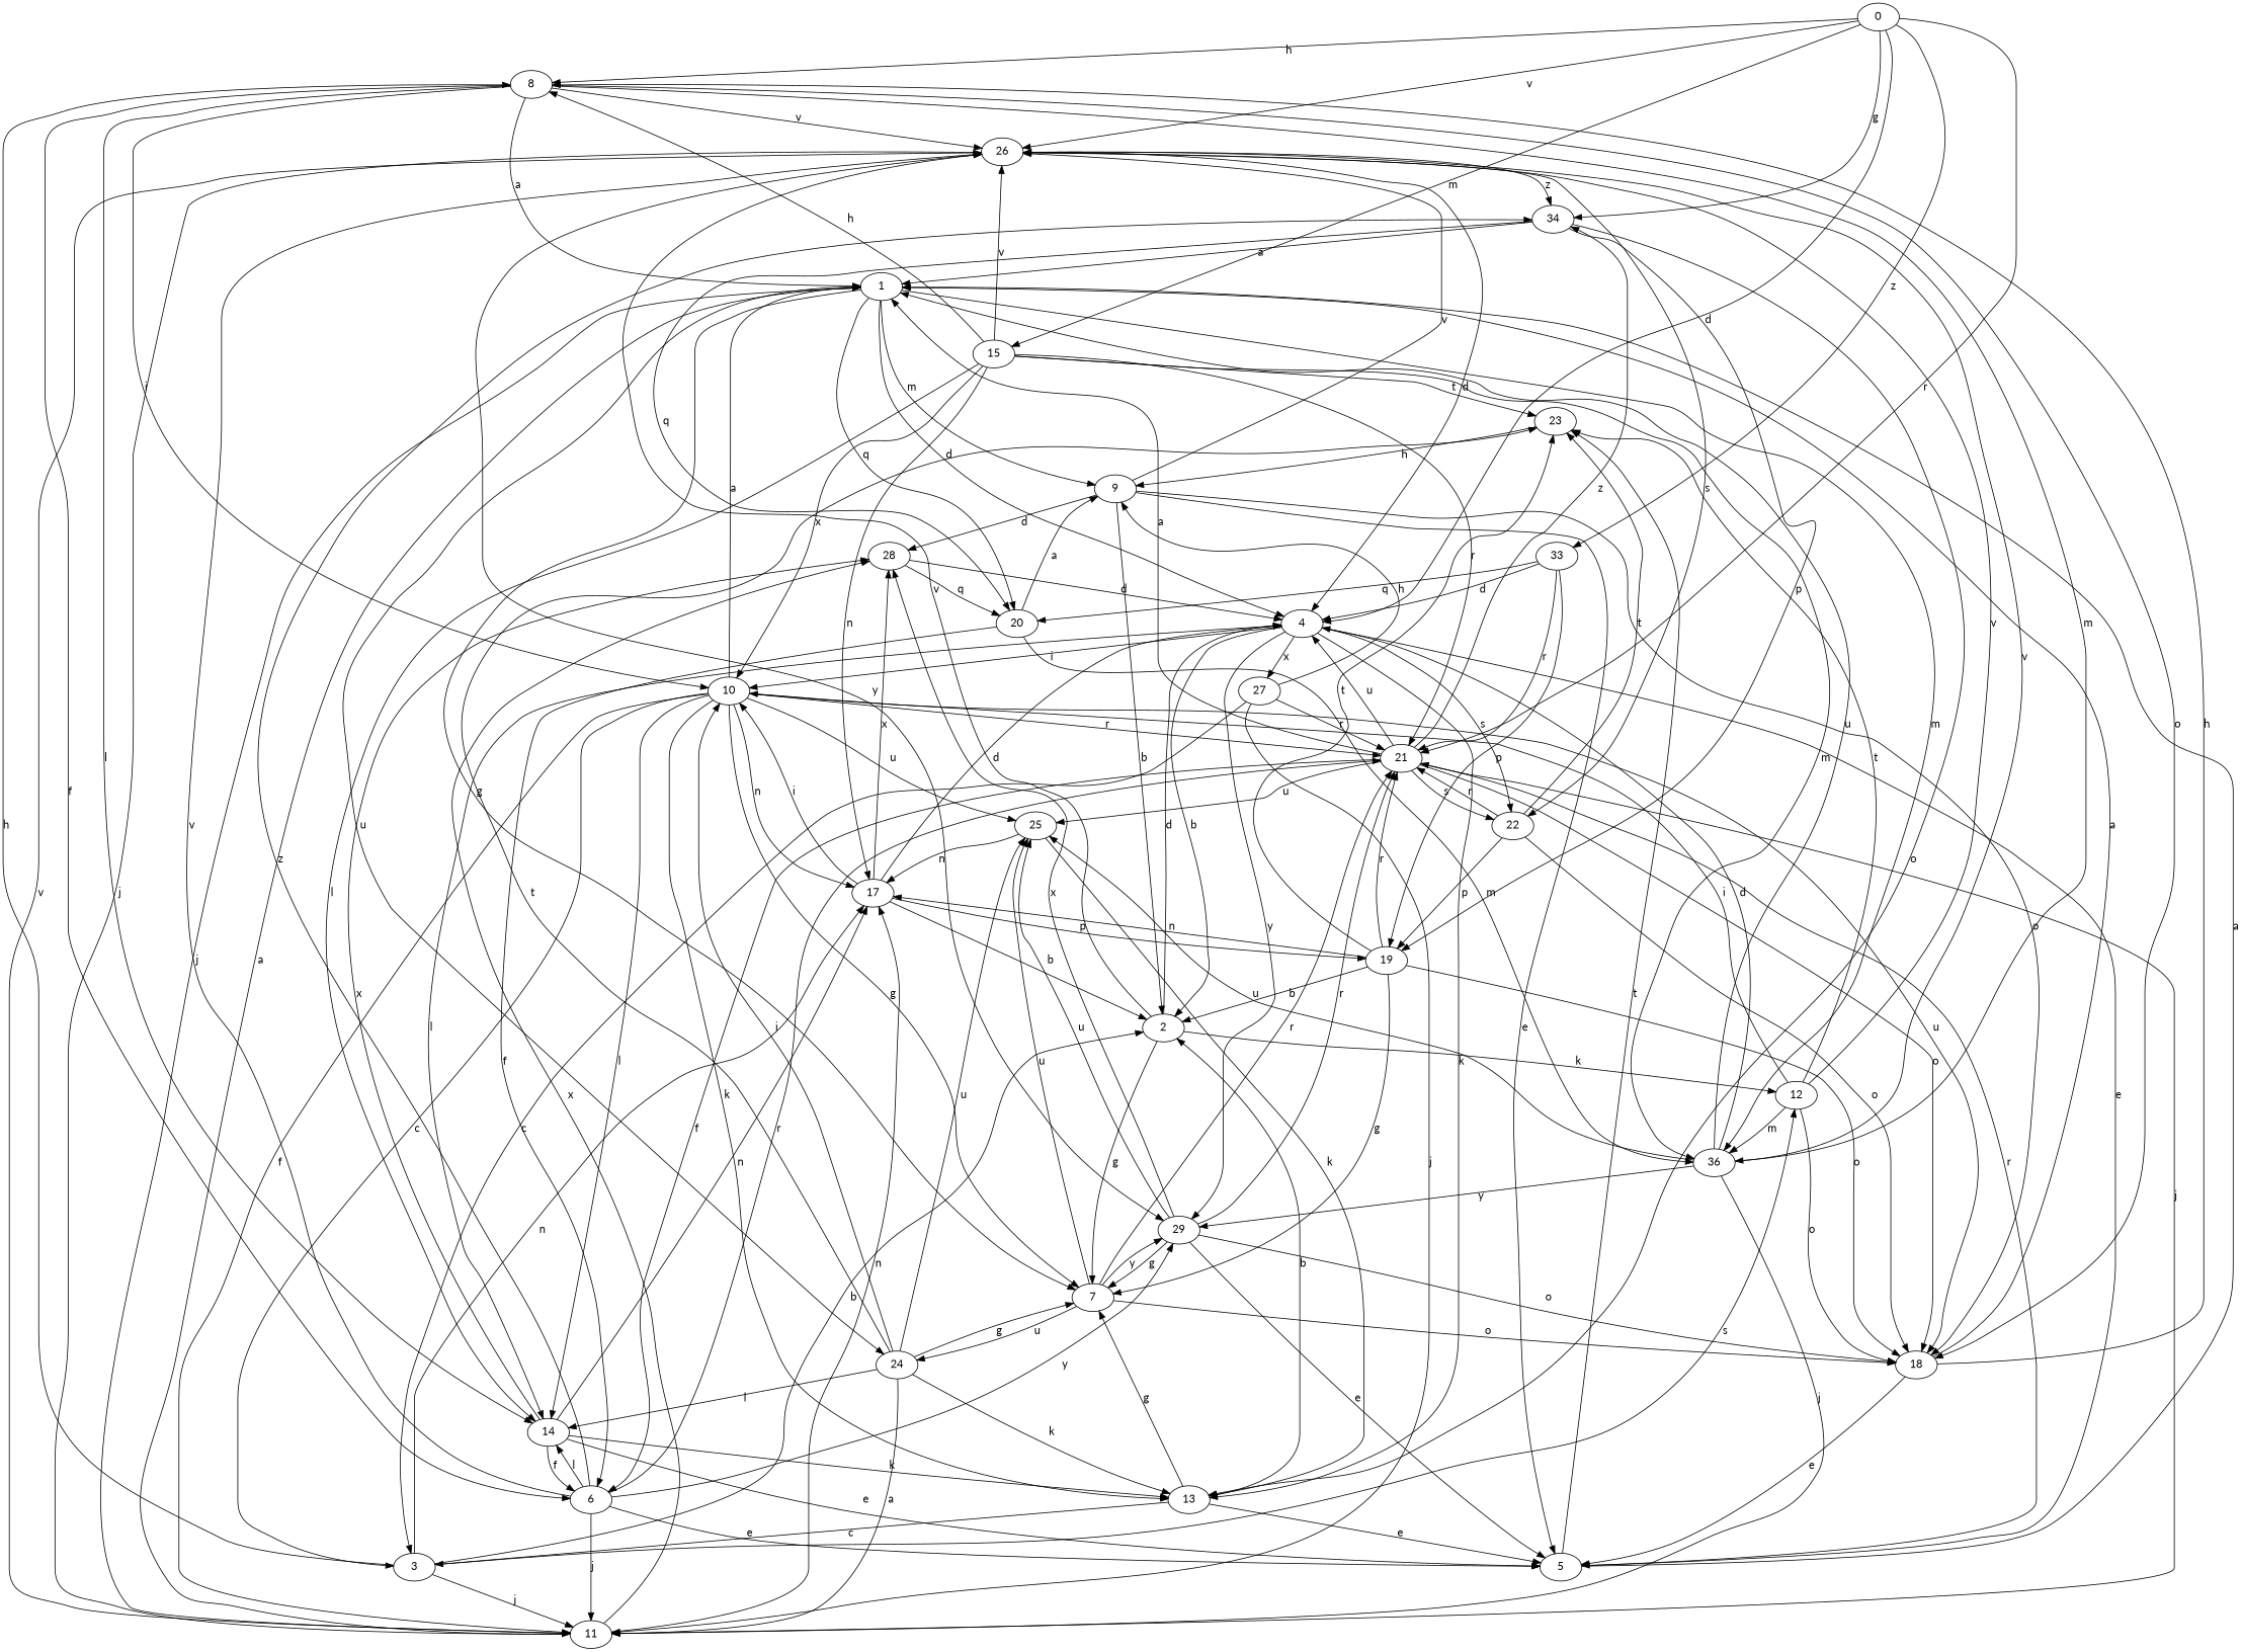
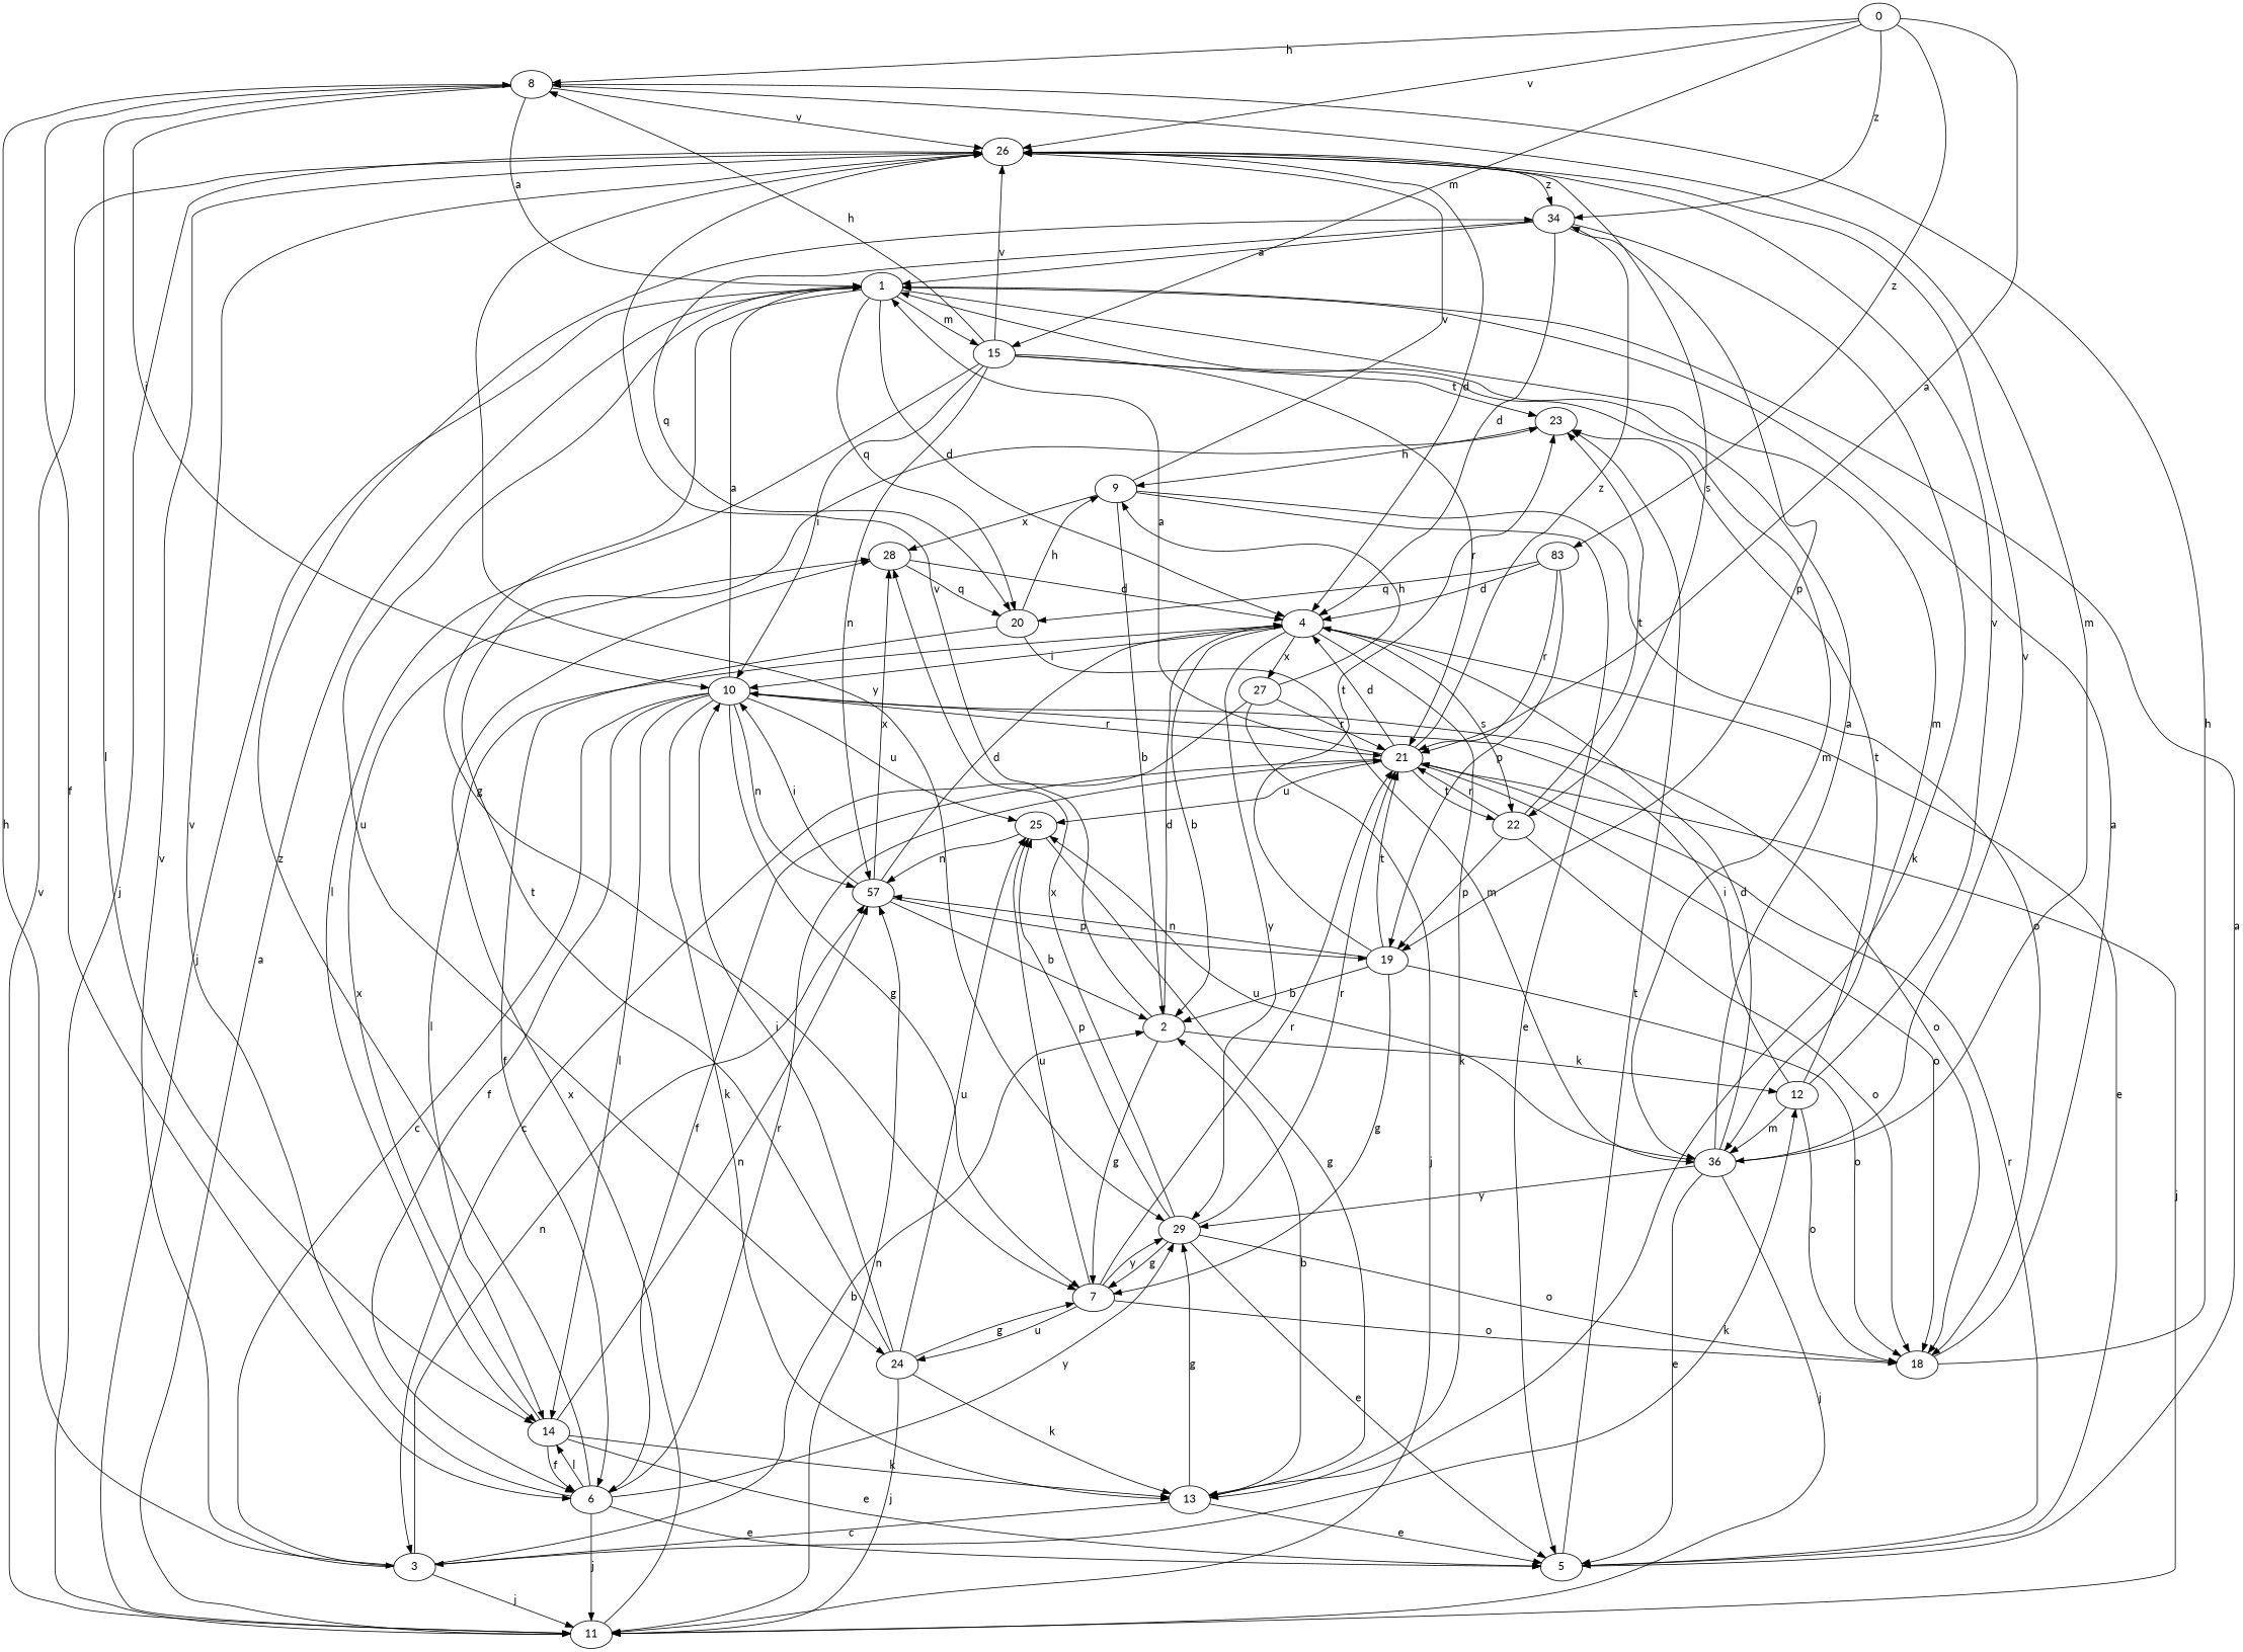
  strict digraph {
    fontname=Lato
    node [fontname=Lato]
    edge [fontname=Lato]
    0
    8
    15
    21
    26
-   33
+   33 [label=83]
    34
    1
    n9 [label=36]
    10
    14
    6
    18
-   17
+   17 [label=57]
    23
    4
    11
    22
    25
    29
    20
    19
    13
    7
    24
    2
    5
    27
    28
    9
    12
    3
    0 -> 8 [label=h]
    0 -> 15 [label=m]
-   0 -> 21 [label=r]
+   0 -> 21 [label=a]
    0 -> 26 [label=v]
    0 -> 33 [label=z]
-   0 -> 34 [label=g]
+   0 -> 34 [label=z]
    8 -> 26 [label=v]
    8 -> 1 [label=a]
    8 -> n9 [label=m]
    8 -> 10 [label=i]
    8 -> 14 [label=l]
    8 -> 6 [label=f]
-   8 -> 18 [label=o]
    15 -> 8 [label=h]
    15 -> 21 [label=r]
    15 -> 26 [label=v]
    15 -> n9 [label=m]
-   15 -> 10 [label=x]
+   15 -> 10 [label=i]
    15 -> 14 [label=l]
    15 -> 17 [label=n]
    15 -> 23 [label=t]
    21 -> 34 [label=z]
    21 -> 1 [label=a]
    21 -> 6 [label=f]
    21 -> 18 [label=o]
-   21 -> 4 [label=u]
+   21 -> 4 [label=d]
    21 -> 11 [label=j]
-   21 -> 22 [label=s]
+   21 -> 22 [label=t]
    21 -> 25 [label=u]
    26 -> 34 [label=z]
    26 -> 4 [label=d]
    26 -> 11 [label=j]
    26 -> 22 [label=s]
    26 -> 29 [label=y]
    33 -> 21 [label=r]
    33 -> 4 [label=d]
    33 -> 20 [label=q]
    33 -> 19 [label=p]
    34 -> 1 [label=a]
-   0 -> 4 [label=d]
+   34 -> 4 [label=d]
    34 -> 20 [label=q]
    34 -> 19 [label=p]
-   34 -> 13 [label=o]
-   1 -> 9 [label=m]
+   34 -> 13 [label=k]
+   1 -> 15 [label=m]
    1 -> n9 [label=m]
    1 -> 4 [label=d]
    1 -> 11 [label=j]
    1 -> 20 [label=q]
    1 -> 7 [label=g]
    1 -> 24 [label=u]
    n9 -> 26 [label=v]
-   n9 -> 1 [label=u]
+   n9 -> 1 [label=a]
    n9 -> 4 [label=d]
    n9 -> 11 [label=j]
    n9 -> 25 [label=u]
    n9 -> 29 [label=y]
    10 -> 21 [label=r]
    10 -> 1 [label=a]
    10 -> 14 [label=l]
-   10 -> 11 [label=f]
-   10 -> 18 [label=u]
+   10 -> 6 [label=f]
+   10 -> 18 [label=o]
    10 -> 17 [label=n]
    10 -> 25 [label=u]
    10 -> 13 [label=k]
    10 -> 7 [label=g]
    10 -> 3 [label=c]
    14 -> 6 [label=f]
    14 -> 17 [label=n]
    14 -> 13 [label=k]
    14 -> 5 [label=e]
    14 -> 28 [label=x]
    6 -> 21 [label=r]
    6 -> 26 [label=v]
    6 -> 34 [label=z]
    6 -> 14 [label=l]
    6 -> 11 [label=j]
    6 -> 29 [label=y]
    6 -> 5 [label=e]
    18 -> 8 [label=h]
    18 -> 1 [label=a]
-   18 -> 5 [label=e]
+   n9 -> 5 [label=e]
    17 -> 10 [label=i]
    17 -> 4 [label=d]
    17 -> 19 [label=p]
    17 -> 2 [label=b]
    17 -> 28 [label=x]
    23 -> 9 [label=h]
    4 -> 10 [label=i]
    4 -> 14 [label=l]
    4 -> 22 [label=s]
    4 -> 29 [label=y]
    4 -> 13 [label=k]
    4 -> 2 [label=b]
    4 -> 5 [label=e]
    4 -> 27 [label=x]
    11 -> 26 [label=v]
    11 -> 1 [label=a]
    11 -> 17 [label=n]
    11 -> 28 [label=x]
    22 -> 21 [label=r]
    22 -> 18 [label=o]
    22 -> 23 [label=t]
    22 -> 19 [label=p]
    25 -> 17 [label=n]
-   25 -> 13 [label=k]
+   25 -> 13 [label=g]
    29 -> 21 [label=r]
    29 -> 18 [label=o]
-   29 -> 25 [label=u]
+   29 -> 25 [label=p]
    29 -> 7 [label=g]
    29 -> 5 [label=e]
    29 -> 28 [label=x]
    20 -> n9 [label=m]
    20 -> 6 [label=f]
-   20 -> 9 [label=a]
-   19 -> 21 [label=r]
+   20 -> 9 [label=h]
+   19 -> 21 [label=t]
    19 -> 18 [label=o]
    19 -> 17 [label=n]
    19 -> 23 [label=t]
    19 -> 7 [label=g]
    19 -> 2 [label=b]
-   13 -> 7 [label=g]
+   13 -> 29 [label=g]
    13 -> 2 [label=b]
    13 -> 5 [label=e]
    13 -> 3 [label=c]
    7 -> 21 [label=r]
    7 -> 18 [label=o]
    7 -> 25 [label=u]
    7 -> 29 [label=y]
    7 -> 24 [label=u]
    24 -> 10 [label=i]
-   24 -> 14 [label=l]
    24 -> 23 [label=t]
-   24 -> 11 [label=a]
+   24 -> 11 [label=j]
    24 -> 25 [label=u]
    24 -> 13 [label=k]
    24 -> 7 [label=g]
    2 -> 26 [label=v]
    2 -> 4 [label=d]
    2 -> 7 [label=g]
    2 -> 12 [label=k]
    5 -> 21 [label=r]
    5 -> 1 [label=a]
    5 -> 23 [label=t]
    27 -> 21 [label=r]
    27 -> 11 [label=j]
    27 -> 9 [label=h]
    27 -> 3 [label=c]
    28 -> 4 [label=d]
    28 -> 20 [label=q]
    9 -> 26 [label=v]
    9 -> 18 [label=o]
    9 -> 2 [label=b]
    9 -> 5 [label=e]
-   9 -> 28 [label=d]
+   9 -> 28 [label=x]
    12 -> 26 [label=v]
    12 -> n9 [label=m]
    12 -> 10 [label=i]
    12 -> 18 [label=o]
    12 -> 23 [label=t]
    3 -> 8 [label=h]
+   3 -> 26 [label=v]
    3 -> 17 [label=n]
    3 -> 11 [label=j]
    3 -> 2 [label=b]
-   3 -> 12 [label=s]
+   3 -> 12 [label=k]
  }
